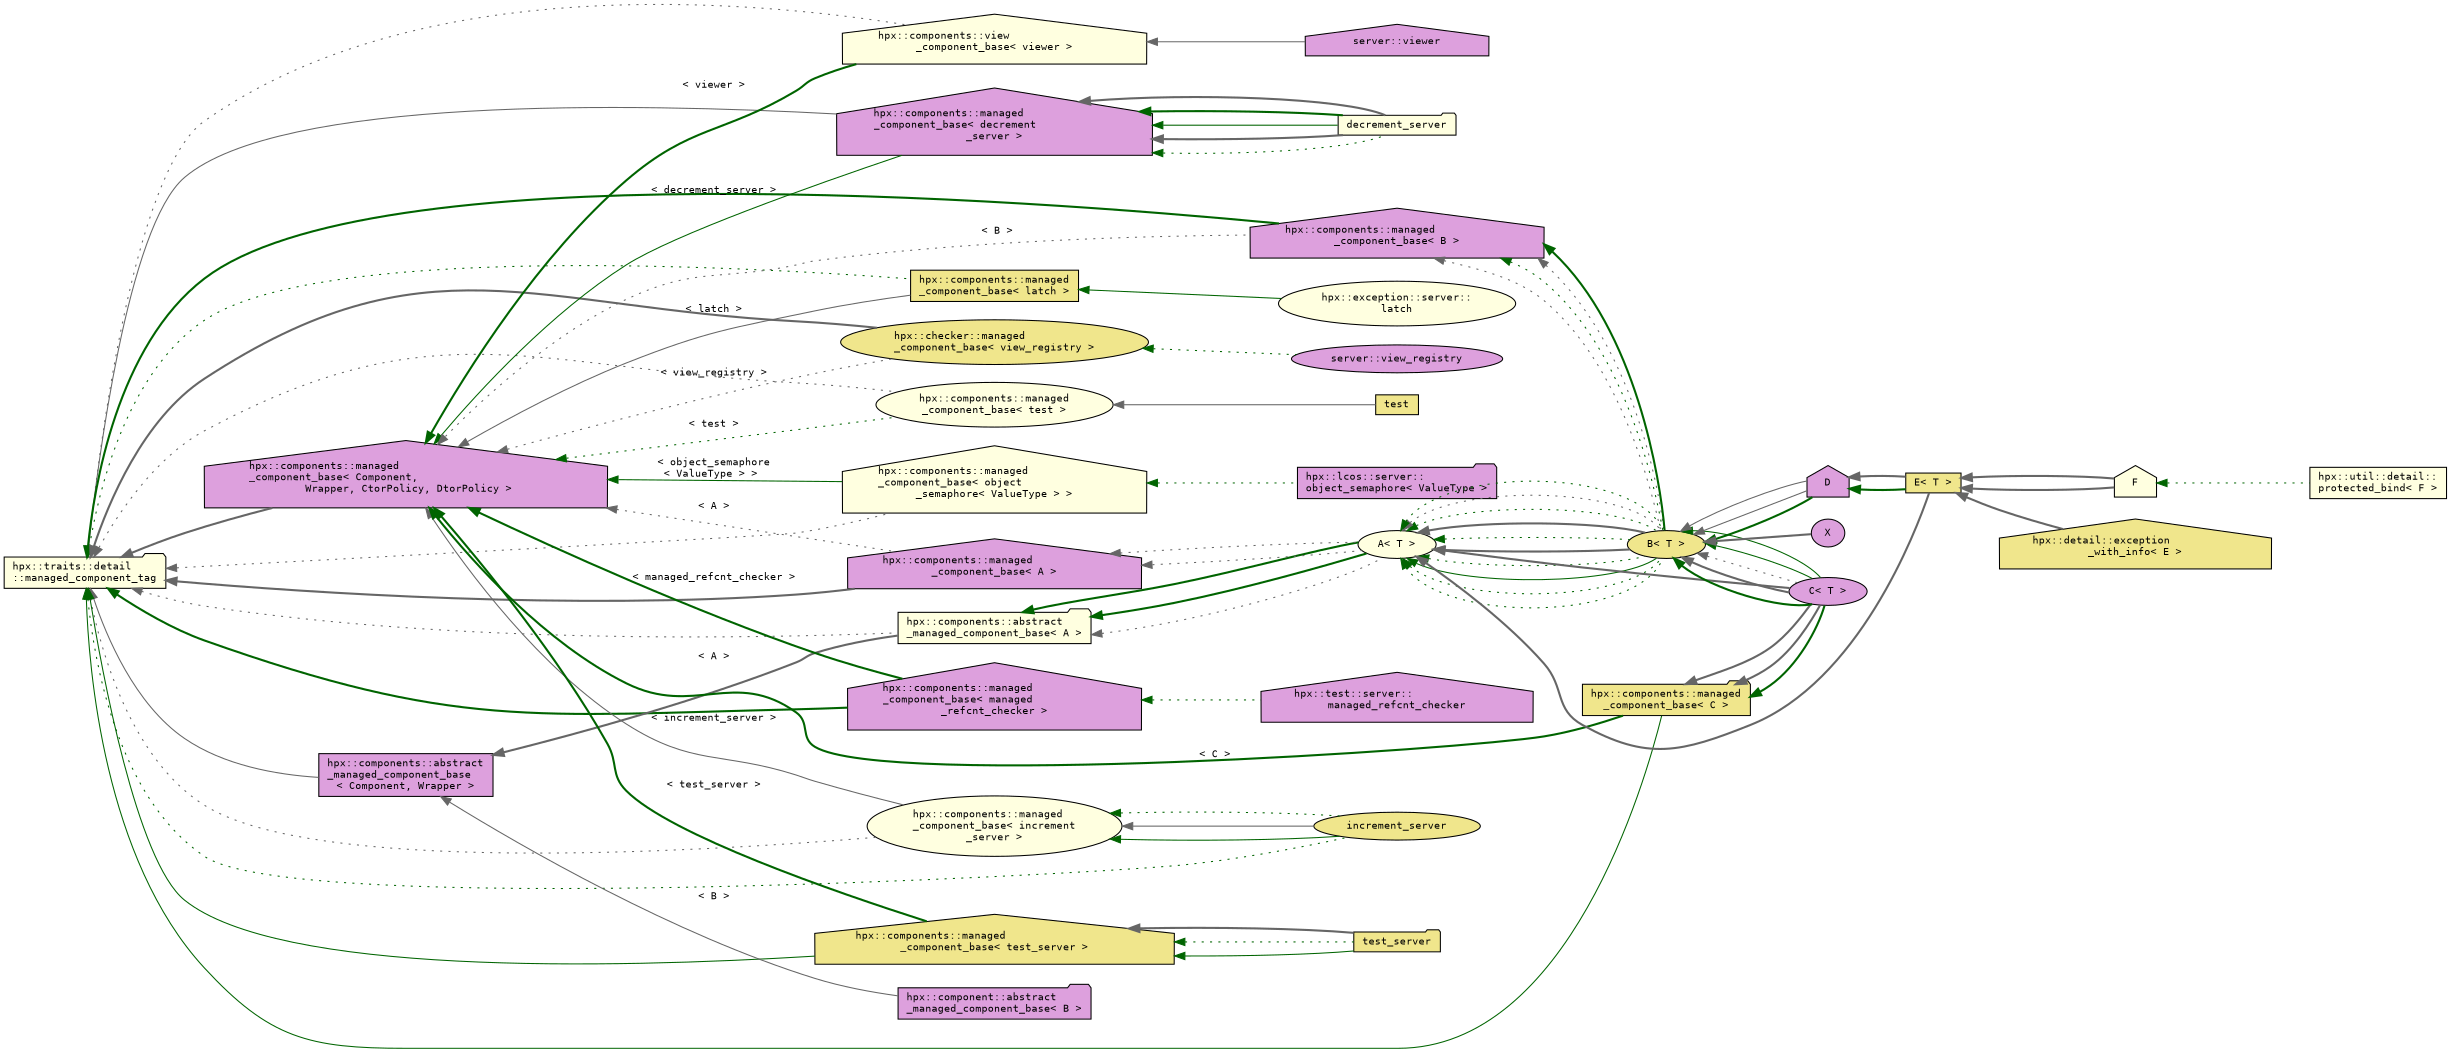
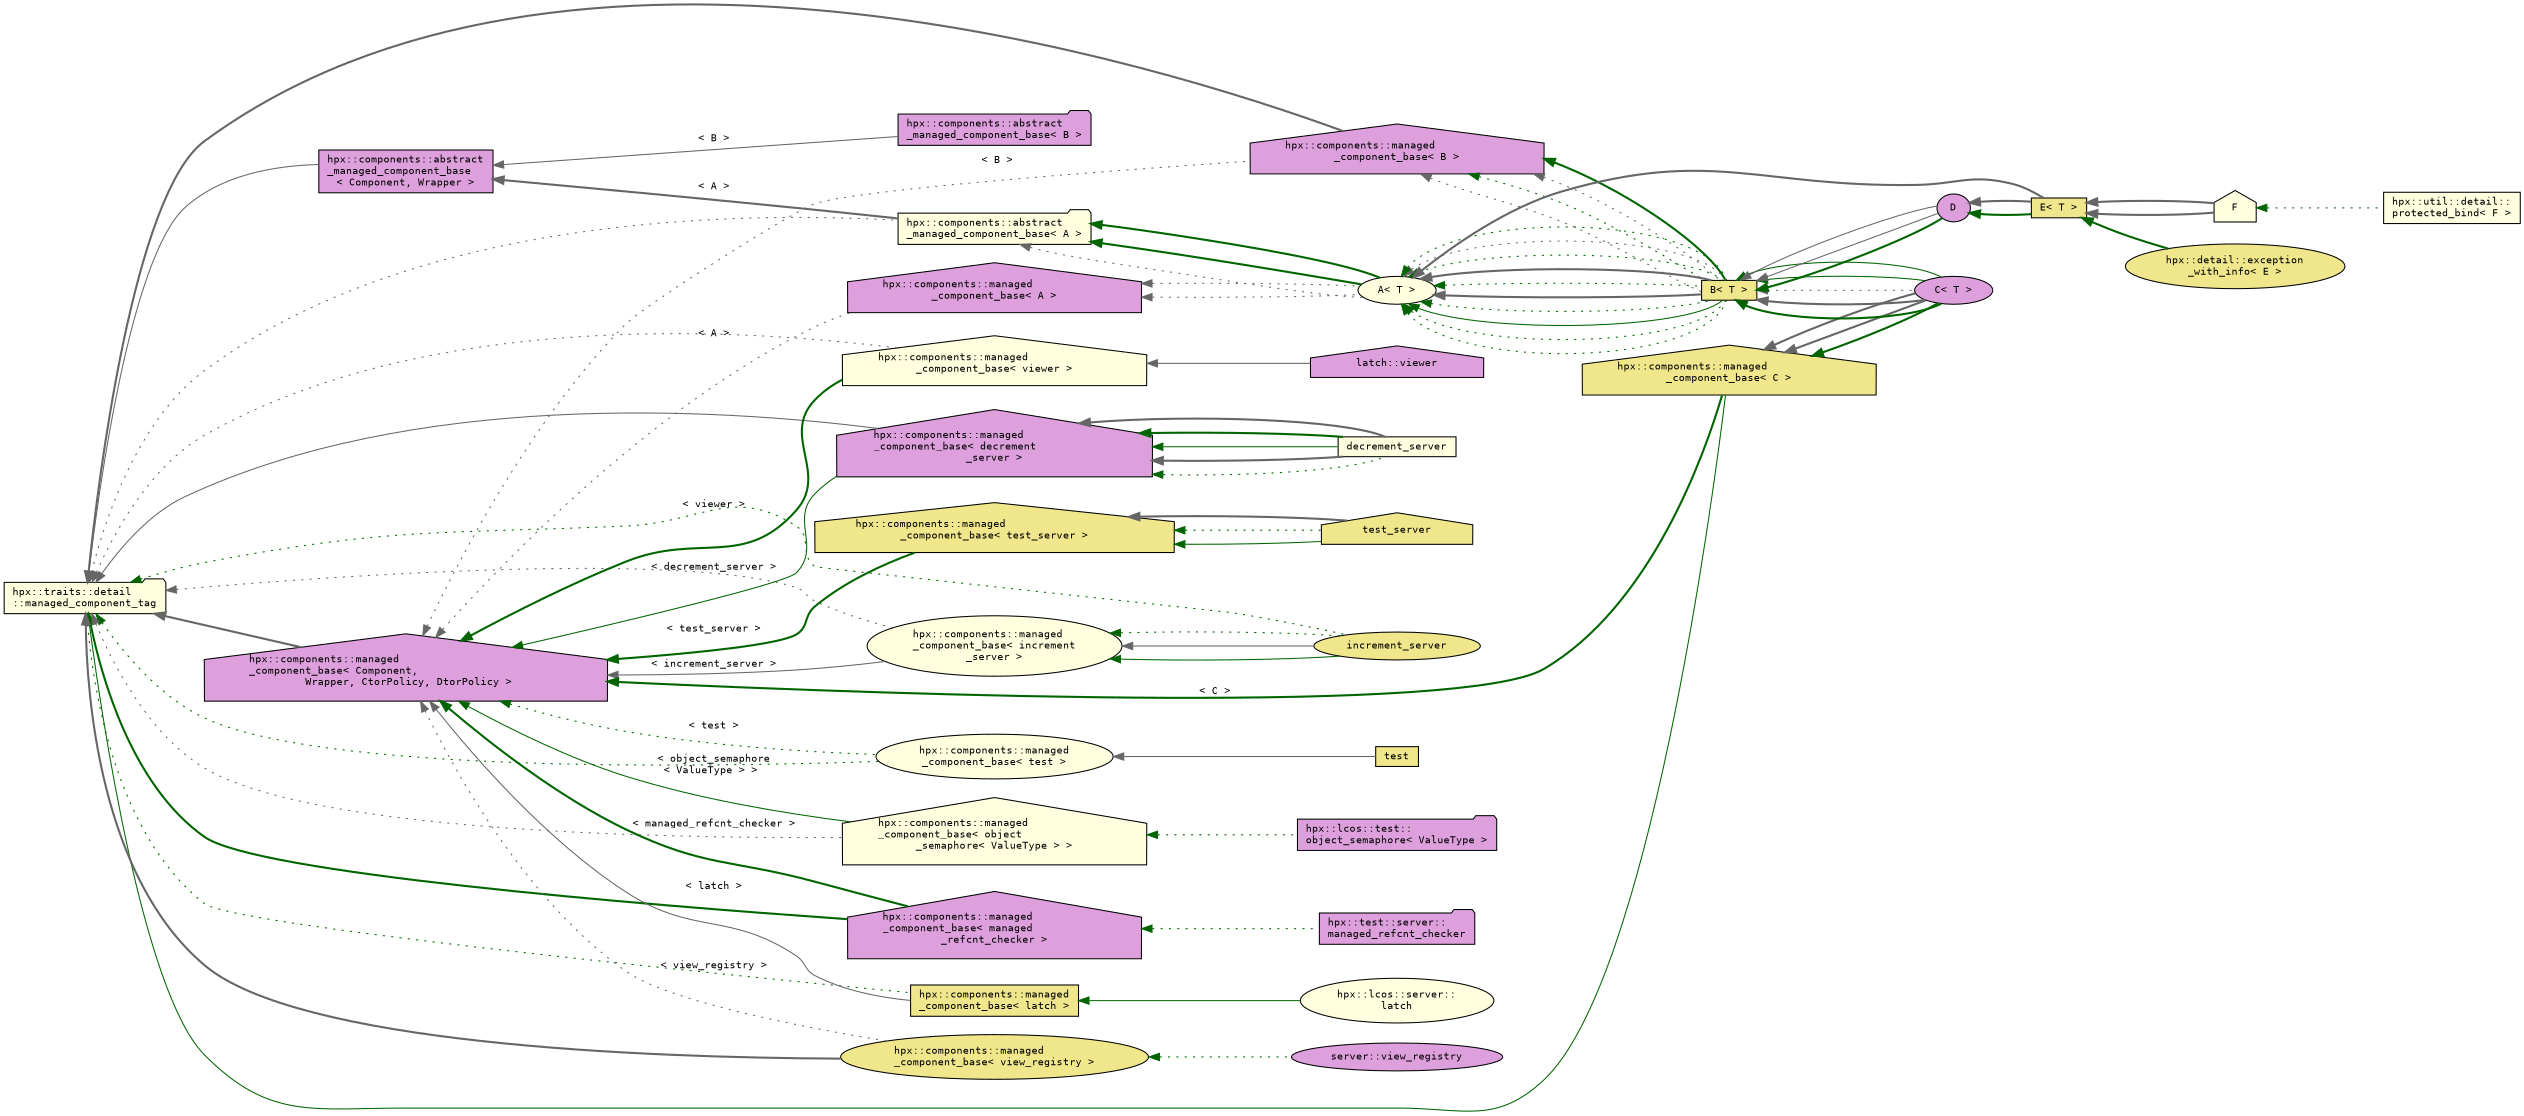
  digraph {
    fontname="DejaVu Sans Mono"
    rankdir=LR
    node [color=black fillcolor=plum fontname="DejaVu Sans Mono" fontsize=10 shape=house style=filled]
    edge [color=gray40 dir=back fontname="DejaVu Sans Mono" fontsize=10 labelfontname=Helvetica labelfontsize=10 style=bold]
    n1 [fillcolor=lightyellow fontcolor=black height=0.2 label="hpx::traits::detail\l::managed_component_tag" shape=folder width=0.4]
    n2 [fillcolor=lightyellow height=0.2 label="hpx::components::abstract\l_managed_component_base\< A \>" shape=folder width=0.4]
    n3 [height=0.2 label="hpx::components::abstract\l_managed_component_base\l\< Component, Wrapper \>" shape=box width=0.4]
    n4 [height=0.2 label="hpx::components::managed\l_component_base\< Component,\l Wrapper, CtorPolicy, DtorPolicy \>" width=0.4]
-   n5 [fillcolor=lightyellow height=0.2 label="hpx::components::view\l_component_base\< viewer \>" width=0.4]
+   n5 [fillcolor=lightyellow height=0.2 label="hpx::components::managed\l_component_base\< viewer \>" width=0.4]
    n6 [fillcolor=lightyellow height=0.2 label="hpx::components::managed\l_component_base\< increment\l_server \>" shape=ellipse width=0.4]
    n7 [height=0.2 label="hpx::components::managed\l_component_base\< decrement\l_server \>" width=0.4]
    n8 [height=0.2 label="hpx::components::managed\l_component_base\< A \>" width=0.4]
    n9 [fillcolor=lightyellow height=0.2 label="hpx::components::managed\l_component_base\< test \>" shape=ellipse width=0.4]
    n10 [height=0.2 label="hpx::components::managed\l_component_base\< B \>" width=0.4]
    n11 [height=0.2 label="hpx::components::managed\l_component_base\< managed\l_refcnt_checker \>" width=0.4]
-   n12 [fillcolor=khaki height=0.2 label="hpx::components::managed\l_component_base\< C \>" shape=folder width=0.4]
+   n12 [fillcolor=khaki height=0.2 label="hpx::components::managed\l_component_base\< C \>" width=0.4]
    n13 [fillcolor=khaki height=0.2 label="hpx::components::managed\l_component_base\< latch \>" shape=box width=0.4]
-   n14 [fillcolor=khaki height=0.2 label="hpx::checker::managed\l_component_base\< view_registry \>" shape=ellipse width=0.4]
+   n14 [fillcolor=khaki height=0.2 label="hpx::components::managed\l_component_base\< view_registry \>" shape=ellipse width=0.4]
    n15 [fillcolor=khaki height=0.2 label="hpx::components::managed\l_component_base\< test_server \>" width=0.4]
    n16 [fillcolor=lightyellow height=0.2 label="hpx::components::managed\l_component_base\< object\l_semaphore\< ValueType \> \>" width=0.4]
    n17 [fillcolor=khaki height=0.2 label=increment_server shape=ellipse width=0.4]
    n18 [fillcolor=lightyellow height=0.2 label="A\< T \>" shape=ellipse width=0.4]
-   n19 [height=0.2 label="hpx::component::abstract\l_managed_component_base\< B \>" shape=folder width=0.4]
-   n20 [height=0.2 label="server::viewer" width=0.4]
-   n21 [fillcolor=lightyellow height=0.2 label=decrement_server shape=folder width=0.4]
+   n19 [height=0.2 label="hpx::components::abstract\l_managed_component_base\< B \>" shape=folder width=0.4]
+   n20 [height=0.2 label="latch::viewer" width=0.4]
+   n21 [fillcolor=lightyellow height=0.2 label=decrement_server shape=box width=0.4]
    n22 [fillcolor=khaki height=0.2 label=test shape=box width=0.4]
-   n23 [fillcolor=khaki height=0.2 label="B\< T \>" shape=ellipse width=0.4]
-   n24 [height=0.2 label="hpx::test::server::\lmanaged_refcnt_checker" width=0.4]
+   n23 [fillcolor=khaki height=0.2 label="B\< T \>" shape=box width=0.4]
+   n24 [height=0.2 label="hpx::test::server::\lmanaged_refcnt_checker" shape=folder width=0.4]
    n25 [height=0.2 label="C\< T \>" shape=ellipse width=0.4]
-   n26 [fillcolor=lightyellow height=0.2 label="hpx::exception::server::\llatch" shape=ellipse width=0.4]
+   n26 [fillcolor=lightyellow height=0.2 label="hpx::lcos::server::\llatch" shape=ellipse width=0.4]
    n27 [height=0.2 label="server::view_registry" shape=ellipse width=0.4]
-   n28 [fillcolor=khaki height=0.2 label=test_server shape=folder width=0.4]
-   n29 [height=0.2 label="hpx::lcos::server::\lobject_semaphore\< ValueType \>" shape=folder width=0.4]
+   n28 [fillcolor=khaki height=0.2 label=test_server width=0.4]
+   n29 [height=0.2 label="hpx::lcos::test::\lobject_semaphore\< ValueType \>" shape=folder width=0.4]
    n30 [fillcolor=khaki height=0.2 label="E\< T \>" shape=box width=0.4]
-   n31 [height=0.2 label=D width=0.4]
-   n32 [height=0.2 label=X shape=ellipse width=0.4]
+   n31 [height=0.2 label=D shape=ellipse width=0.4]
    n33 [fillcolor=lightyellow height=0.2 label=F width=0.4]
-   n34 [fillcolor=khaki height=0.2 label="hpx::detail::exception\l_with_info\< E \>" width=0.4]
+   n34 [fillcolor=khaki height=0.2 label="hpx::detail::exception\l_with_info\< E \>" shape=ellipse width=0.4]
    n35 [fillcolor=lightyellow height=0.2 label="hpx::util::detail::\lprotected_bind\< F \>" shape=box width=0.4]
    n1 -> n2 [style=dotted]
    n1 -> n3 [style=solid]
    n1 -> n4
    n1 -> n5 [style=dotted]
    n1 -> n6 [style=dotted]
    n1 -> n7 [style=solid]
-   n1 -> n8
-   n1 -> n9 [style=dotted]
-   n1 -> n10 [color=darkgreen]
+   n1 -> n9 [color=darkgreen style=dotted]
+   n1 -> n10
    n1 -> n11 [color=darkgreen]
    n1 -> n12 [color=darkgreen style=solid]
    n1 -> n13 [color=darkgreen style=dotted]
    n1 -> n14
-   n1 -> n15 [color=darkgreen style=solid]
    n1 -> n16 [style=dotted]
    n1 -> n17 [color=darkgreen style=dotted]
    n2 -> n18 [style=dotted]
    n2 -> n18 [color=darkgreen]
    n2 -> n18 [color=darkgreen]
    n3 -> n2 [label=" \< A \>"]
    n3 -> n19 [label=" \< B \>" style=solid]
    n4 -> n5 [color=darkgreen label=" \< viewer \>"]
    n4 -> n6 [label=" \< increment_server \>" style=solid]
    n4 -> n7 [color=darkgreen label=" \< decrement_server \>" style=solid]
    n4 -> n8 [label=" \< A \>" style=dotted]
    n4 -> n9 [color=darkgreen label=" \< test \>" style=dotted]
    n4 -> n10 [label=" \< B \>" style=dotted]
    n4 -> n11 [color=darkgreen label=" \< managed_refcnt_checker \>"]
    n4 -> n12 [color=darkgreen label=" \< C \>"]
    n4 -> n13 [label=" \< latch \>" style=solid]
    n4 -> n14 [label=" \< view_registry \>" style=dotted]
    n4 -> n15 [color=darkgreen label=" \< test_server \>"]
    n4 -> n16 [color=darkgreen label=" \< object_semaphore\l\< ValueType \> \>" style=solid]
    n5 -> n20 [style=solid]
    n6 -> n17 [color=darkgreen style=solid]
    n6 -> n17 [style=solid]
    n6 -> n17 [color=darkgreen style=dotted]
    n7 -> n21 [color=darkgreen style=dotted]
    n7 -> n21
    n7 -> n21 [color=darkgreen style=solid]
    n7 -> n21 [color=darkgreen]
    n7 -> n21
    n8 -> n18 [style=dotted]
    n8 -> n18 [style=dotted]
    n9 -> n22 [style=solid]
    n10 -> n23 [style=dotted]
    n10 -> n23 [color=darkgreen style=dotted]
    n10 -> n23 [style=dotted]
    n10 -> n23 [color=darkgreen]
    n11 -> n24 [color=darkgreen style=dotted]
    n12 -> n25 [color=darkgreen]
    n12 -> n25
    n12 -> n25
    n13 -> n26 [color=darkgreen style=solid]
    n14 -> n27 [color=darkgreen style=dotted]
    n15 -> n28 [color=darkgreen style=solid]
    n15 -> n28 [color=darkgreen style=dotted]
    n15 -> n28
    n16 -> n29 [color=darkgreen style=dotted]
    n18 -> n23 [color=darkgreen style=dotted]
    n18 -> n23 [color=darkgreen style=dotted]
    n18 -> n23 [color=darkgreen style=solid]
    n18 -> n23 [color=darkgreen style=dotted]
    n18 -> n23
    n18 -> n23 [color=darkgreen style=dotted]
    n18 -> n23
    n18 -> n23 [color=darkgreen style=dotted]
    n18 -> n23 [style=dotted]
    n18 -> n23 [color=darkgreen style=dotted]
-   n18 -> n25
    n18 -> n30
    n23 -> n25 [color=darkgreen]
    n23 -> n25
    n23 -> n25 [style=dotted]
    n23 -> n25 [color=darkgreen style=solid]
    n23 -> n25 [color=darkgreen style=solid]
    n23 -> n31 [color=darkgreen]
    n23 -> n31 [style=solid]
    n23 -> n31 [style=solid]
-   n23 -> n32
    n30 -> n33
    n30 -> n33
-   n30 -> n34
+   n30 -> n34 [color=darkgreen]
    n31 -> n30 [color=darkgreen]
    n31 -> n30
    n33 -> n35 [color=darkgreen style=dotted]
  }
